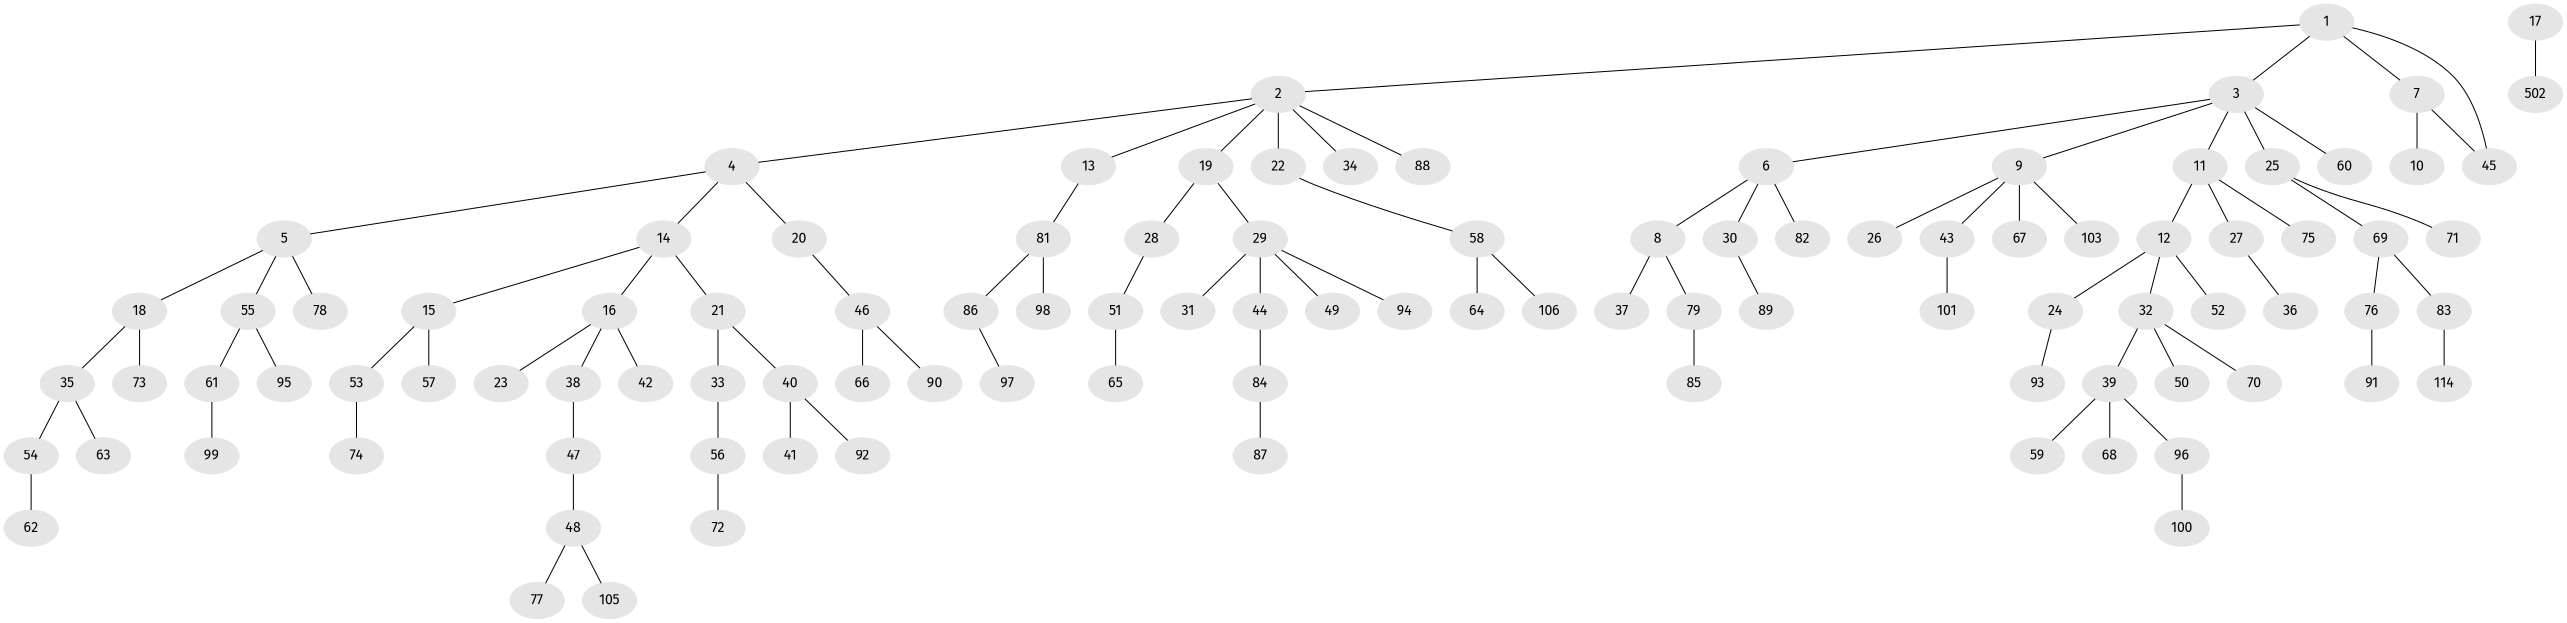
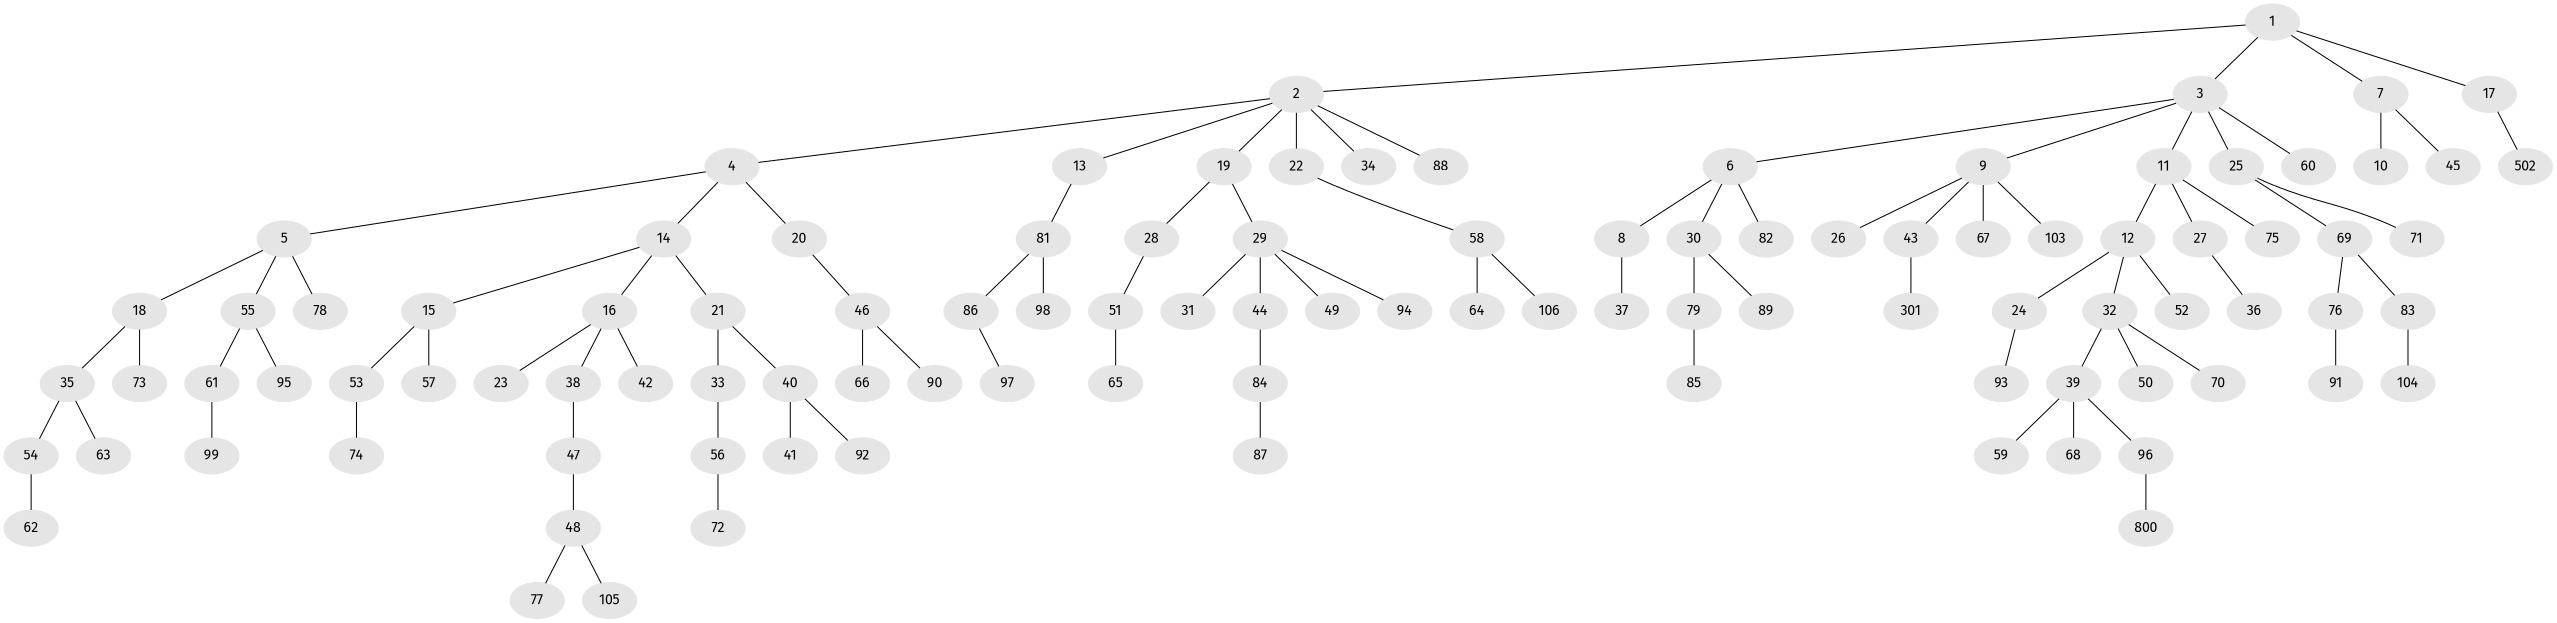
  graph {
    fontname="Fira Sans"
    node [color=gray90 fontname="Fira Sans" style=filled]
    edge [fontname="Fira Sans"]
    1
    2
    3
    7
    17
    4
    13
    19
    22
    34
    88
    6
    9
    11
    25
    60
    10
    45
    n19 [label=502]
    5
    14
    20
    81
    28
    29
    58
    8
    30
    82
    26
    43
    67
    103
    12
    27
    75
    69
    71
    18
    55
    78
    15
    16
    21
    46
    35
    73
    61
    95
    37
    79
    89
-   101
+   101 [label=301]
    24
    32
    52
    36
    93
    39
    50
    70
    86
    98
    53
    57
    23
    38
    42
    74
    33
    40
    47
    54
    63
    51
    31
    44
    49
    94
    66
    90
    56
    41
    92
    64
    106
    76
    83
    65
    84
    85
    59
    68
    96
    72
    62
    48
-   100
+   100 [label=800]
    87
    77
    105
    99
    91
-   104 [label=114]
+   104
    97
    1 -- 2
    1 -- 3
    1 -- 7
-   1 -- 45
+   1 -- 17
    2 -- 4
    2 -- 13
    2 -- 19
    2 -- 22
    2 -- 34
    2 -- 88
    3 -- 6
    3 -- 9
    3 -- 11
    3 -- 25
    3 -- 60
    7 -- 10
    7 -- 45
    17 -- n19
    4 -- 5
    4 -- 14
    4 -- 20
    13 -- 81
    19 -- 28
    19 -- 29
    22 -- 58
    6 -- 8
    6 -- 30
    6 -- 82
    9 -- 26
    9 -- 43
    9 -- 67
    9 -- 103
    11 -- 12
    11 -- 27
    11 -- 75
    25 -- 69
    25 -- 71
    5 -- 18
    5 -- 55
    5 -- 78
    14 -- 15
    14 -- 16
    14 -- 21
    20 -- 46
    81 -- 86
    81 -- 98
    28 -- 51
    29 -- 31
    29 -- 44
    29 -- 49
    29 -- 94
    58 -- 64
    58 -- 106
    8 -- 37
-   8 -- 79
+   30 -- 79
    30 -- 89
    43 -- 101
    12 -- 24
    12 -- 32
    12 -- 52
    27 -- 36
    69 -- 76
    69 -- 83
    18 -- 35
    18 -- 73
    55 -- 61
    55 -- 95
    15 -- 53
    15 -- 57
    16 -- 23
    16 -- 38
    16 -- 42
    21 -- 33
    21 -- 40
    46 -- 66
    46 -- 90
    35 -- 54
    35 -- 63
    61 -- 99
    79 -- 85
    24 -- 93
    32 -- 39
    32 -- 50
    32 -- 70
    39 -- 59
    39 -- 68
    39 -- 96
    86 -- 97
    53 -- 74
    38 -- 47
    33 -- 56
    40 -- 41
    40 -- 92
    47 -- 48
    54 -- 62
    51 -- 65
    44 -- 84
    56 -- 72
    76 -- 91
    83 -- 104
    84 -- 87
    96 -- 100
    48 -- 77
    48 -- 105
  }
